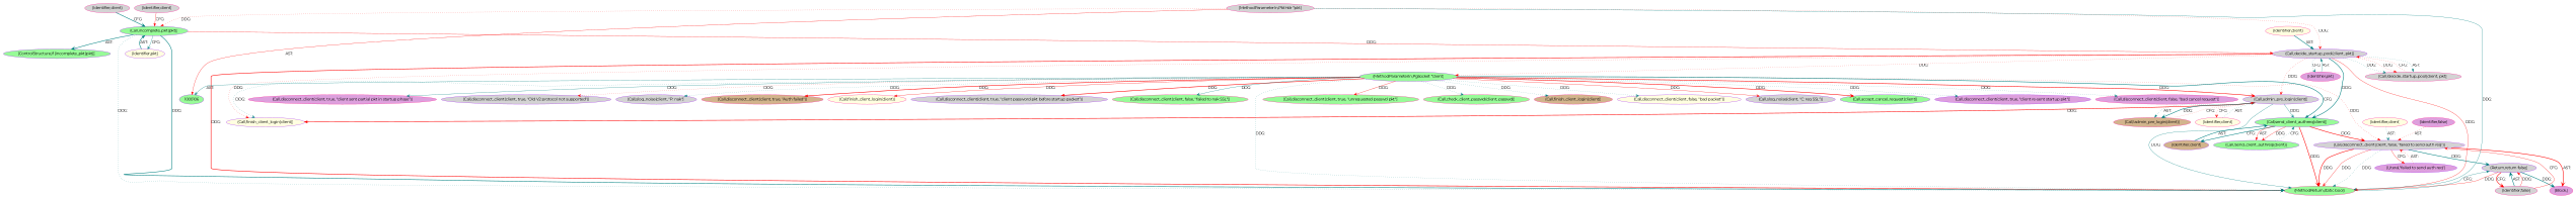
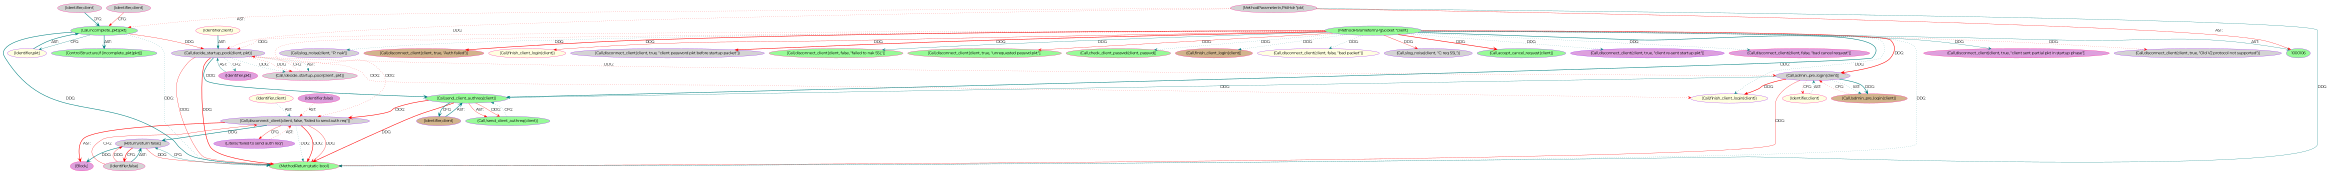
  digraph {
    fontname=Montserrat
    node [color=purple fillcolor=lightgrey fontname=Montserrat style=filled]
    edge [arrowhead=vee color=teal fontname=Montserrat style=dotted]
    n1 [label="(Call,disconnect_client(client, false, \"failed to send auth req\"))"]
    n2 [label="(Return,return false;)"]
    n3 [color=deeppink fillcolor=palegreen label="(MethodReturn,static bool)"]
    n4 [fillcolor=plum label="(Literal,\"failed to send auth req\")"]
    n5 [color=deeppink fillcolor=plum label="(Block,)"]
    n6 [color=deeppink label="(Identifier,false)"]
    n7 [fillcolor=palegreen label="(Call,send_client_authreq(client))"]
    n8 [fillcolor=tan label="(Identifier,client)"]
    n9 [fillcolor=palegreen label="(Call,!send_client_authreq(client))"]
    n10 [label="(Call,decide_startup_pool(client, pkt))"]
    n11 [label="(Call,admin_pre_login(client))"]
    n12 [fillcolor=lightyellow label="(Call,finish_client_login(client))"]
    n13 [color=deeppink fillcolor=plum label="(Identifier,pkt)"]
    n14 [color=deeppink label="(Call,!decide_startup_pool(client, pkt))"]
    n15 [color=deeppink fillcolor=lightyellow label="(Identifier,client)"]
    n16 [color=deeppink fillcolor=tan label="(Call,!admin_pre_login(client))"]
    n17 [fillcolor=palegreen label="(MethodParameterIn,PgSocket *client)"]
    n18 [color=deeppink fillcolor=plum label="(Call,disconnect_client(client, true, \"client sent partial pkt in startup phase\"))"]
    n19 [label="(Call,disconnect_client(client, true, \"Old V2 protocol not supported\"))"]
    n20 [label="(Call,slog_noise(client, \"P: nak\"))"]
    n21 [color=deeppink fillcolor=tan label="(Call,disconnect_client(client, true, \"Auth failed\"))"]
    n22 [color=deeppink fillcolor=lightyellow label="(Call,finish_client_login(client))"]
    n23 [label="(Call,disconnect_client(client, true, \"client password pkt before startup packet\"))"]
    n24 [color=deeppink fillcolor=palegreen label="(Call,disconnect_client(client, false, \"failed to nak SSL\"))"]
    n25 [color=deeppink fillcolor=palegreen label="(Call,disconnect_client(client, true, \"unrequested passwd pkt\"))"]
    n26 [color=deeppink fillcolor=palegreen label="(Call,check_client_passwd(client, passwd))"]
    n27 [color=deeppink fillcolor=tan label="(Call,finish_client_login(client))"]
    n28 [fillcolor=lightyellow label="(Call,disconnect_client(client, false, \"bad packet\"))"]
    n29 [label="(Call,slog_noise(client, \"C: req SSL\"))"]
    n30 [fillcolor=palegreen label="(Call,accept_cancel_request(client))"]
    n31 [fillcolor=plum label="(Call,disconnect_client(client, true, \"client re-sent startup pkt\"))"]
    n32 [color=deeppink fillcolor=plum label="(Call,disconnect_client(client, false, \"bad cancel request\"))"]
    1000106 [fillcolor=palegreen]
    n34 [fillcolor=palegreen label="(Call,incomplete_pkt(pkt))"]
    n35 [fillcolor=lightyellow label="(Identifier,pkt)"]
    n36 [fillcolor=palegreen label="(ControlStructure,if (incomplete_pkt(pkt)))"]
    n37 [color=deeppink label="(MethodParameterIn,PktHdr *pkt)"]
    n38 [color=deeppink label="(Identifier,client)"]
    n39 [color=deeppink fillcolor=lightyellow label="(Identifier,client)"]
    n40 [color=deeppink fillcolor=lightyellow label="(Identifier,client)"]
    n41 [color=deeppink fillcolor=plum label="(Identifier,false)"]
    n42 [color=deeppink label="(Identifier,client)"]
    n1 -> n2 [label="DDG: " style=bold]
    n1 -> n3 [arrowhead=normal label="DDG: "]
    n1 -> n3 [arrowhead=normal color=red label="DDG: " style=bold]
    n1 -> n3 [color=red label="DDG: " style=solid]
    n1 -> n4 [arrowhead=normal color=red label="CFG: " style=solid]
    n1 -> n5 [color=red label="AST: " style=bold]
    n2 -> n3 [arrowhead=normal color=red label="DDG: " style=solid]
    n2 -> n5 [label="DDG: " style=bold]
    n2 -> n6 [color=red label="CFG: " style=bold]
    n3 -> n2 [arrowhead=normal label="CFG: " style=solid]
    n4 -> n1 [color=red label="AST: "]
    n6 -> n1 [color=red label="CFG: " style=solid]
    n6 -> n2 [label="AST: " style=bold]
    n6 -> n2 [arrowhead=normal color=red label="DDG: " style=solid]
    n7 -> n1 [color=red label="DDG: " style=bold]
    n7 -> n3 [color=red label="DDG: " style=bold]
    n7 -> n8 [label="CFG: " style=bold]
    n7 -> n9 [arrowhead=normal color=red label="AST: " style=solid]
    n7 -> n9 [color=red label="DDG: " style=solid]
    n8 -> n7 [label="AST: " style=bold]
    n9 -> n7 [arrowhead=normal label="CFG: "]
    n10 -> n3 [arrowhead=normal color=red label="DDG: " style=solid]
    n10 -> n3 [arrowhead=normal color=red label="DDG: " style=bold]
    n10 -> n7 [label="DDG: " style=bold]
    n10 -> n11 [color=red label="DDG: "]
    n10 -> n12 [color=red label="DDG: "]
    n10 -> n13 [label="CFG: "]
    n10 -> n14 [arrowhead=normal label="AST: "]
    n10 -> n14 [label="DDG: "]
    n10 -> n14 [arrowhead=normal color=red label="DDG: "]
-   n11 -> n3 [arrowhead=normal label="DDG: " style=solid]
+   n11 -> n3 [arrowhead=normal color=red label="DDG: " style=solid]
    n11 -> n7 [label="DDG: " style=solid]
    n11 -> n12 [arrowhead=normal color=red label="DDG: " style=bold]
    n11 -> n15 [color=red label="CFG: "]
    n11 -> n16 [arrowhead=normal label="AST: "]
    n11 -> n16 [label="DDG: " style=bold]
    n13 -> n10 [arrowhead=normal label="AST: " style=solid]
    n14 -> n10 [arrowhead=normal color=red label="CFG: "]
    n15 -> n11 [label="AST: "]
    n16 -> n11 [arrowhead=normal color=red label="CFG: "]
    n17 -> n1 [arrowhead=normal color=red label="DDG: "]
    n17 -> n3 [arrowhead=normal label="DDG: "]
-   n17 -> n7 [arrowhead=normal label="CFG: " style=bold]
-   n10 -> n17 [arrowhead=normal color=red label="DDG: "]
+   n17 -> n7 [arrowhead=normal label="DDG: " style=bold]
+   n17 -> n10 [arrowhead=normal color=red label="DDG: "]
    n17 -> n11 [color=red label="DDG: " style=bold]
    n17 -> n12 [label="DDG: "]
    n17 -> n18 [label="DDG: " style=solid]
    n17 -> n19 [color=red label="DDG: "]
    n17 -> n20 [arrowhead=normal label="DDG: "]
    n17 -> n21 [arrowhead=normal color=red label="DDG: " style=bold]
    n17 -> n22 [arrowhead=normal color=red label="DDG: " style=solid]
    n17 -> n23 [arrowhead=normal color=red label="DDG: " style=bold]
    n17 -> n24 [label="DDG: " style=solid]
    n17 -> n25 [color=red label="DDG: " style=solid]
    n17 -> n26 [label="DDG: "]
    n17 -> n27 [arrowhead=normal label="DDG: "]
    n17 -> n28 [label="DDG: "]
    n17 -> n29 [color=red label="DDG: " style=solid]
    n17 -> n30 [color=red label="DDG: " style=bold]
    n17 -> n31 [label="DDG: "]
    n17 -> n32 [label="DDG: "]
    n17 -> 1000106 [label="AST: " style=solid]
    n34 -> n3 [arrowhead=normal label="DDG: "]
    n34 -> n3 [label="DDG: " style=bold]
    n34 -> n10 [arrowhead=normal color=red label="DDG: " style=solid]
    n34 -> n35 [label="CFG: " style=solid]
    n34 -> n36 [label="AST: " style=bold]
    n35 -> n34 [arrowhead=normal label="AST: " style=bold]
    n37 -> n3 [label="DDG: " style=solid]
    n37 -> n10 [color=red label="DDG: "]
    n37 -> 1000106 [arrowhead=normal color=red label="AST: " style=solid]
-   n37 -> n34 [arrowhead=normal color=red label="DDG: "]
+   n37 -> n34 [arrowhead=normal color=red label="AST: "]
    n38 -> n34 [label="CFG: " style=bold]
    n39 -> n1 [label="AST: "]
    n40 -> n10 [arrowhead=normal label="AST: " style=bold]
    n41 -> n1 [arrowhead=normal color=red label="AST: "]
    n42 -> n34 [arrowhead=normal color=red label="CFG: " style=solid]
  }
